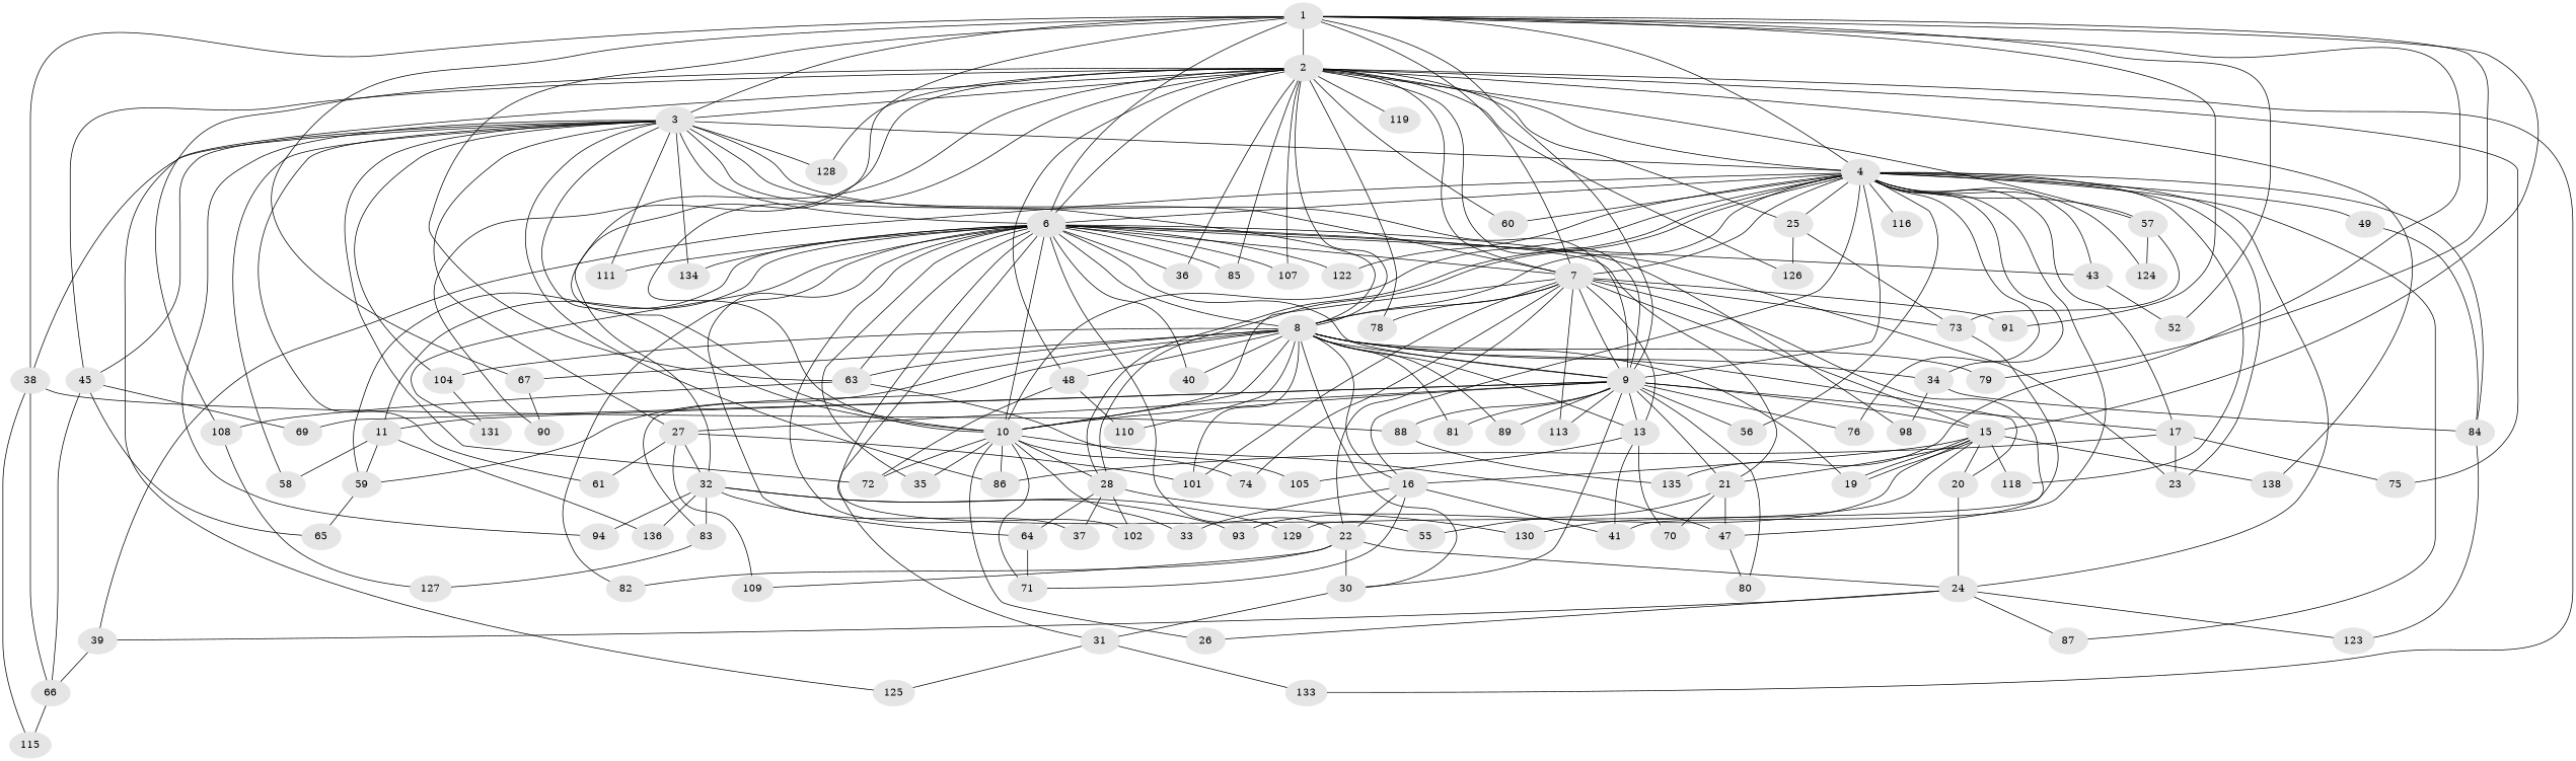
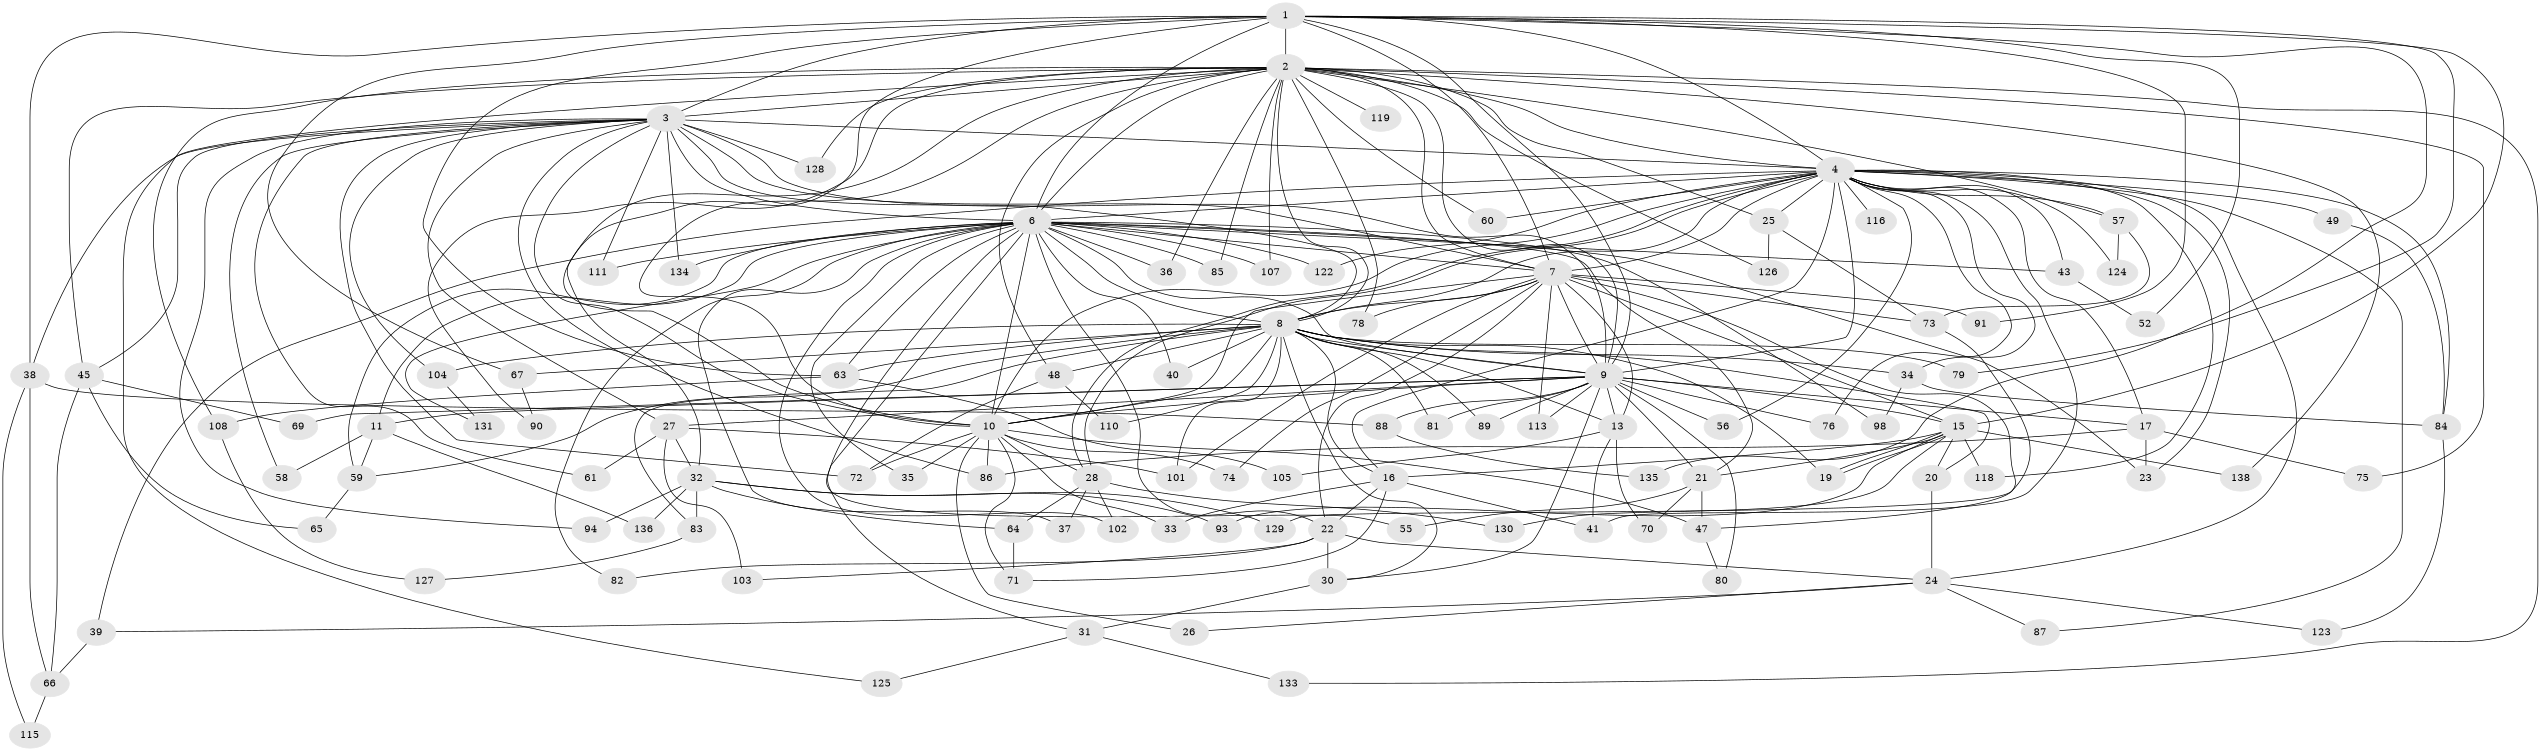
  graph {
    node [color=gray90 style=filled]
    1 [super="+121"]
    2 [super="+5"]
    3 [super="+18"]
    4 [super="+14"]
    6 [super="+29"]
    7 [super="+92"]
    9 [super="+12"]
    10 [super="+114"]
    15 [super="+50"]
    38
    52
    67
    79
    91
    135
    63
    8 [super="+62"]
    25
    32
    36
    45
    48 [super="+51"]
    57 [super="+120"]
    60
    75
    78
    85
    90
    107
    108
    119
    125
    126
    128
    133
    138
    27 [super="+109"]
    58
    61
    72 [super="+77"]
    86 [super="+97"]
    94
    104
    111
    134
    16 [super="+117"]
    17 [super="+44"]
    23 [super="+95"]
    24 [super="+54"]
    28 [super="+42"]
    34
    39
    41
    43
    49 [super="+106"]
    56
    76
    84
    87
    116
    118
    122
    124
    11
    21 [super="+100"]
    22 [super="+46"]
    31
    35
    37
    40
    55
    59 [super="+99"]
    82
    98
    102
    131
    47 [super="+68"]
    73
    74
    101
    113
    13 [super="+53"]
    19 [super="+137"]
    20
    30 [super="+132"]
    81
    83
    89
    110
    69
    80
    88
    26
    33
    71 [super="+112"]
    93
    130
    66 [super="+96"]
    115
    136
    64
    129
    65
    127
-   103 [label=109]
+   103
    123
    70
    105
    1 -- 2 [weight=2]
    1 -- 3 [weight=2]
    1 -- 4
    1 -- 6
    1 -- 7
    1 -- 9
    1 -- 10
    1 -- 15
    1 -- 38
    1 -- 52
    1 -- 67
    1 -- 79
    1 -- 91
    1 -- 135
    1 -- 63
    2 -- 3 [weight=2]
    2 -- 4 [weight=3]
    2 -- 6 [weight=2]
    2 -- 7 [weight=2]
    2 -- 9 [weight=2]
    2 -- 10 [weight=2]
    2 -- 8 [weight=3]
    2 -- 25
    2 -- 32
    2 -- 36
    2 -- 45
    2 -- 48
    2 -- 57
    2 -- 60
    2 -- 75
    2 -- 78
    2 -- 85
    2 -- 90
    2 -- 107
    2 -- 108
    2 -- 119 [weight=2]
    2 -- 125
    2 -- 126
    2 -- 128
    2 -- 133
    2 -- 138
    3 -- 4
    3 -- 6 [weight=2]
    3 -- 7
    3 -- 9
    3 -- 10
    3 -- 38
    3 -- 8
    3 -- 45
    3 -- 128
    3 -- 27
    3 -- 58
    3 -- 61
    3 -- 72
    3 -- 86
    3 -- 94
    3 -- 104
    3 -- 111
    3 -- 134
    4 -- 6
    4 -- 7
    4 -- 9
    4 -- 10
    4 -- 8
    4 -- 25
    4 -- 57
    4 -- 60
    4 -- 16
    4 -- 17 [weight=2]
    4 -- 23
    4 -- 24
    4 -- 28
    4 -- 28
    4 -- 34
    4 -- 39
    4 -- 41
    4 -- 43
    4 -- 49 [weight=2]
    4 -- 56
    4 -- 76
    4 -- 84
    4 -- 87
    4 -- 116
    4 -- 118
    4 -- 122
    4 -- 124
    6 -- 7
    6 -- 9
    6 -- 10
    6 -- 63
    6 -- 8
    6 -- 36
    6 -- 85
    6 -- 107
    6 -- 111
    6 -- 134
    6 -- 23
    6 -- 43
    6 -- 122
    6 -- 11
    6 -- 21
    6 -- 22
    6 -- 31
    6 -- 35
    6 -- 37
    6 -- 40
    6 -- 55
    6 -- 59
    6 -- 82
    6 -- 98
    6 -- 102
    6 -- 131
    7 -- 9
    7 -- 10
    7 -- 15
    7 -- 91
    7 -- 8
    7 -- 78
    7 -- 22
    7 -- 47
    7 -- 73
    7 -- 74
    7 -- 101
    7 -- 113
    7 -- 13
    9 -- 10
    9 -- 15
    9 -- 27
    9 -- 17
    9 -- 56
    9 -- 76
    9 -- 11
    9 -- 21
    9 -- 113
    9 -- 13
    9 -- 30
    9 -- 81
    9 -- 89
    9 -- 69
    9 -- 80
    9 -- 88
    10 -- 72
    10 -- 86
    10 -- 28
    10 -- 35
    10 -- 47 [weight=2]
    10 -- 74
    10 -- 26
    10 -- 33
    10 -- 71
    15 -- 138
    15 -- 16
    15 -- 118
    15 -- 21
    15 -- 19
    15 -- 19
    15 -- 20
    15 -- 93
    15 -- 130
    38 -- 88
    38 -- 66
    38 -- 115
    67 -- 90
    63 -- 108
    63 -- 105
    8 -- 9 [weight=2]
    8 -- 10
    8 -- 67
    8 -- 79
    8 -- 63
    8 -- 48 [weight=2]
    8 -- 104
    8 -- 16
    8 -- 34
    8 -- 40
    8 -- 59
    8 -- 101
    8 -- 13
    8 -- 19
    8 -- 20
    8 -- 30
    8 -- 81
    8 -- 83
    8 -- 89
    8 -- 110
    25 -- 126
    25 -- 73
    32 -- 94
    32 -- 83
    32 -- 93
    32 -- 136
    32 -- 64
    32 -- 129
    45 -- 69
    45 -- 66
    45 -- 65
    48 -- 72
    48 -- 110
    57 -- 124
    57 -- 73
    108 -- 127
    27 -- 32
    27 -- 61
    27 -- 101
    27 -- 103
    104 -- 131
    16 -- 41
    16 -- 22
    16 -- 33
    16 -- 71
    17 -- 75
    17 -- 86
    17 -- 23
    24 -- 39
    24 -- 87
    24 -- 26
    24 -- 123
    28 -- 37
    28 -- 102
    28 -- 130
    28 -- 64
    34 -- 84
    34 -- 98
    39 -- 66
    43 -- 52
    49 -- 84
    84 -- 123
    11 -- 58
    11 -- 59
    11 -- 136
    21 -- 55
    21 -- 47
    21 -- 70
    22 -- 24
    22 -- 82
    22 -- 30 [weight=2]
    22 -- 103
    31 -- 125
    31 -- 133
    59 -- 65
    47 -- 80
    73 -- 129
    13 -- 41
    13 -- 70
    13 -- 105
    20 -- 24
    30 -- 31
    83 -- 127
    88 -- 135
    66 -- 115
    64 -- 71
  }
